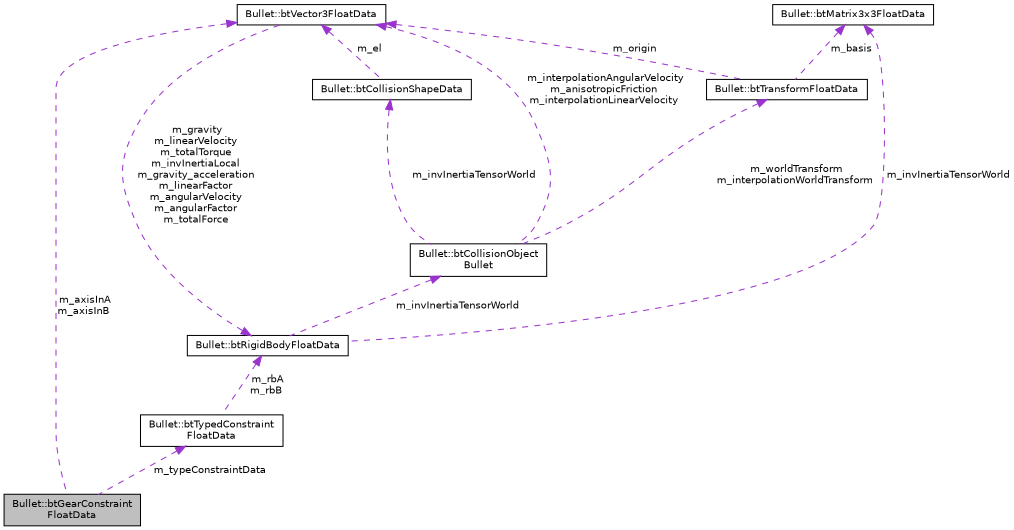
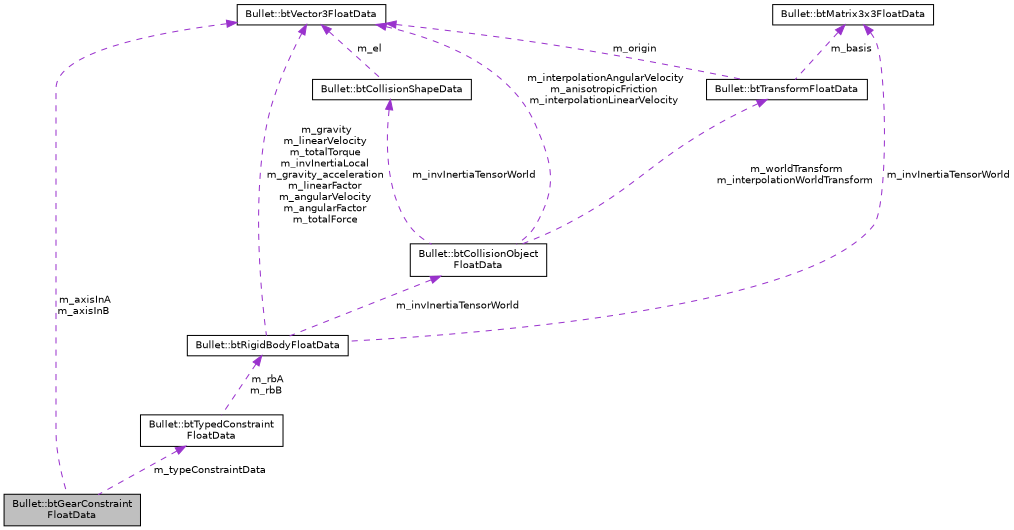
  digraph {
    node [color=black fillcolor=white fontname=Helvetica fontsize=10 shape=record style=filled]
    edge [color=darkorchid3 dir=back fontname=Helvetica fontsize=10 labelfontname=Helvetica labelfontsize=10 style=dashed]
    n1 [fillcolor=grey75 fontcolor=black height=0.2 label="Bullet::btGearConstraint\lFloatData" width=0.4]
    n2 [height=0.2 label="Bullet::btVector3FloatData" width=0.4]
    n3 [height=0.2 label="Bullet::btRigidBodyFloatData" width=0.4]
-   n4 [height=0.2 label="Bullet::btCollisionObject\lBullet" width=0.4]
+   n4 [height=0.2 label="Bullet::btCollisionObject\lFloatData" width=0.4]
    n5 [height=0.2 label="Bullet::btTransformFloatData" width=0.4]
    n6 [height=0.2 label="Bullet::btCollisionShapeData" width=0.4]
    n7 [height=0.2 label="Bullet::btTypedConstraint\lFloatData" width=0.4]
    n8 [height=0.2 label="Bullet::btMatrix3x3FloatData" width=0.4]
    n2 -> n1 [label=" m_axisInA\nm_axisInB"]
-   n3 -> n2 [label=" m_gravity\nm_linearVelocity\nm_totalTorque\nm_invInertiaLocal\nm_gravity_acceleration\nm_linearFactor\nm_angularVelocity\nm_angularFactor\nm_totalForce"]
+   n2 -> n3 [label=" m_gravity\nm_linearVelocity\nm_totalTorque\nm_invInertiaLocal\nm_gravity_acceleration\nm_linearFactor\nm_angularVelocity\nm_angularFactor\nm_totalForce"]
    n2 -> n4 [label=" m_interpolationAngularVelocity\nm_anisotropicFriction\nm_interpolationLinearVelocity"]
    n2 -> n5 [label=" m_origin"]
    n2 -> n6 [label=" m_el"]
    n3 -> n7 [label=" m_rbA\nm_rbB"]
    n4 -> n3 [label=" m_invInertiaTensorWorld"]
    n5 -> n4 [label=" m_worldTransform\nm_interpolationWorldTransform"]
    n6 -> n4 [label=" m_invInertiaTensorWorld"]
    n7 -> n1 [label=" m_typeConstraintData"]
    n8 -> n3 [label=" m_invInertiaTensorWorld"]
    n8 -> n5 [label=" m_basis"]
  }
